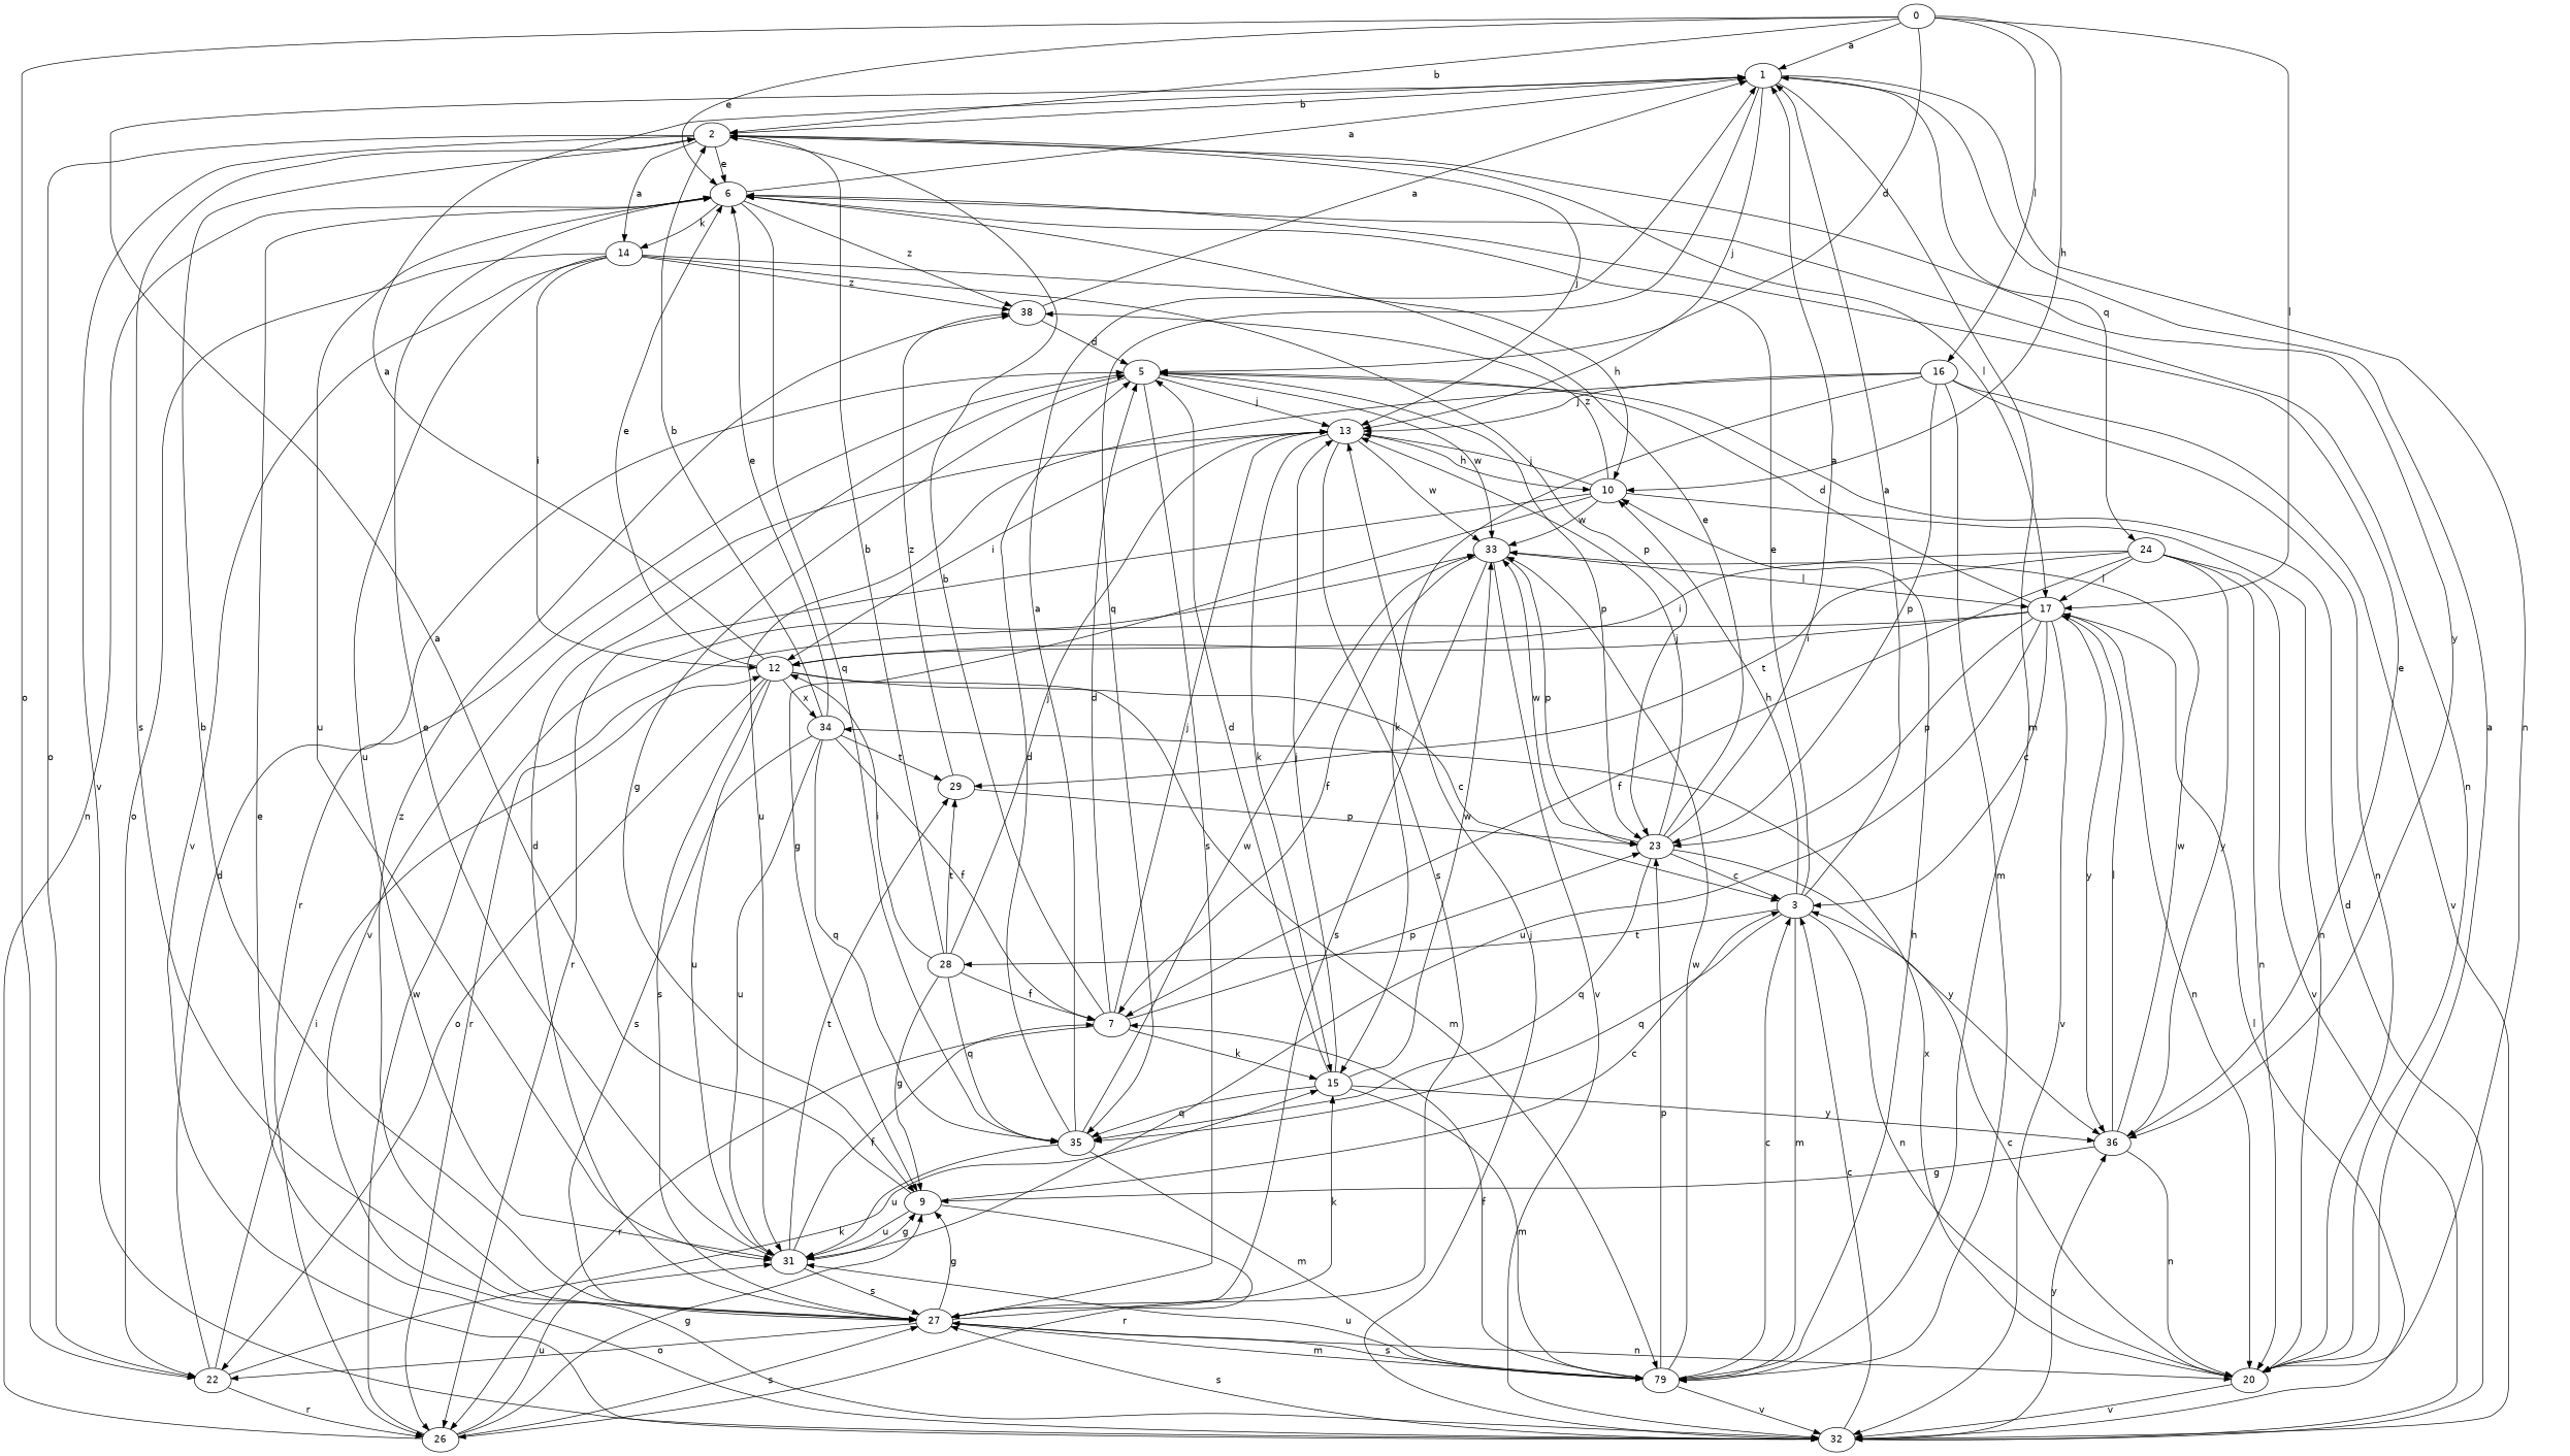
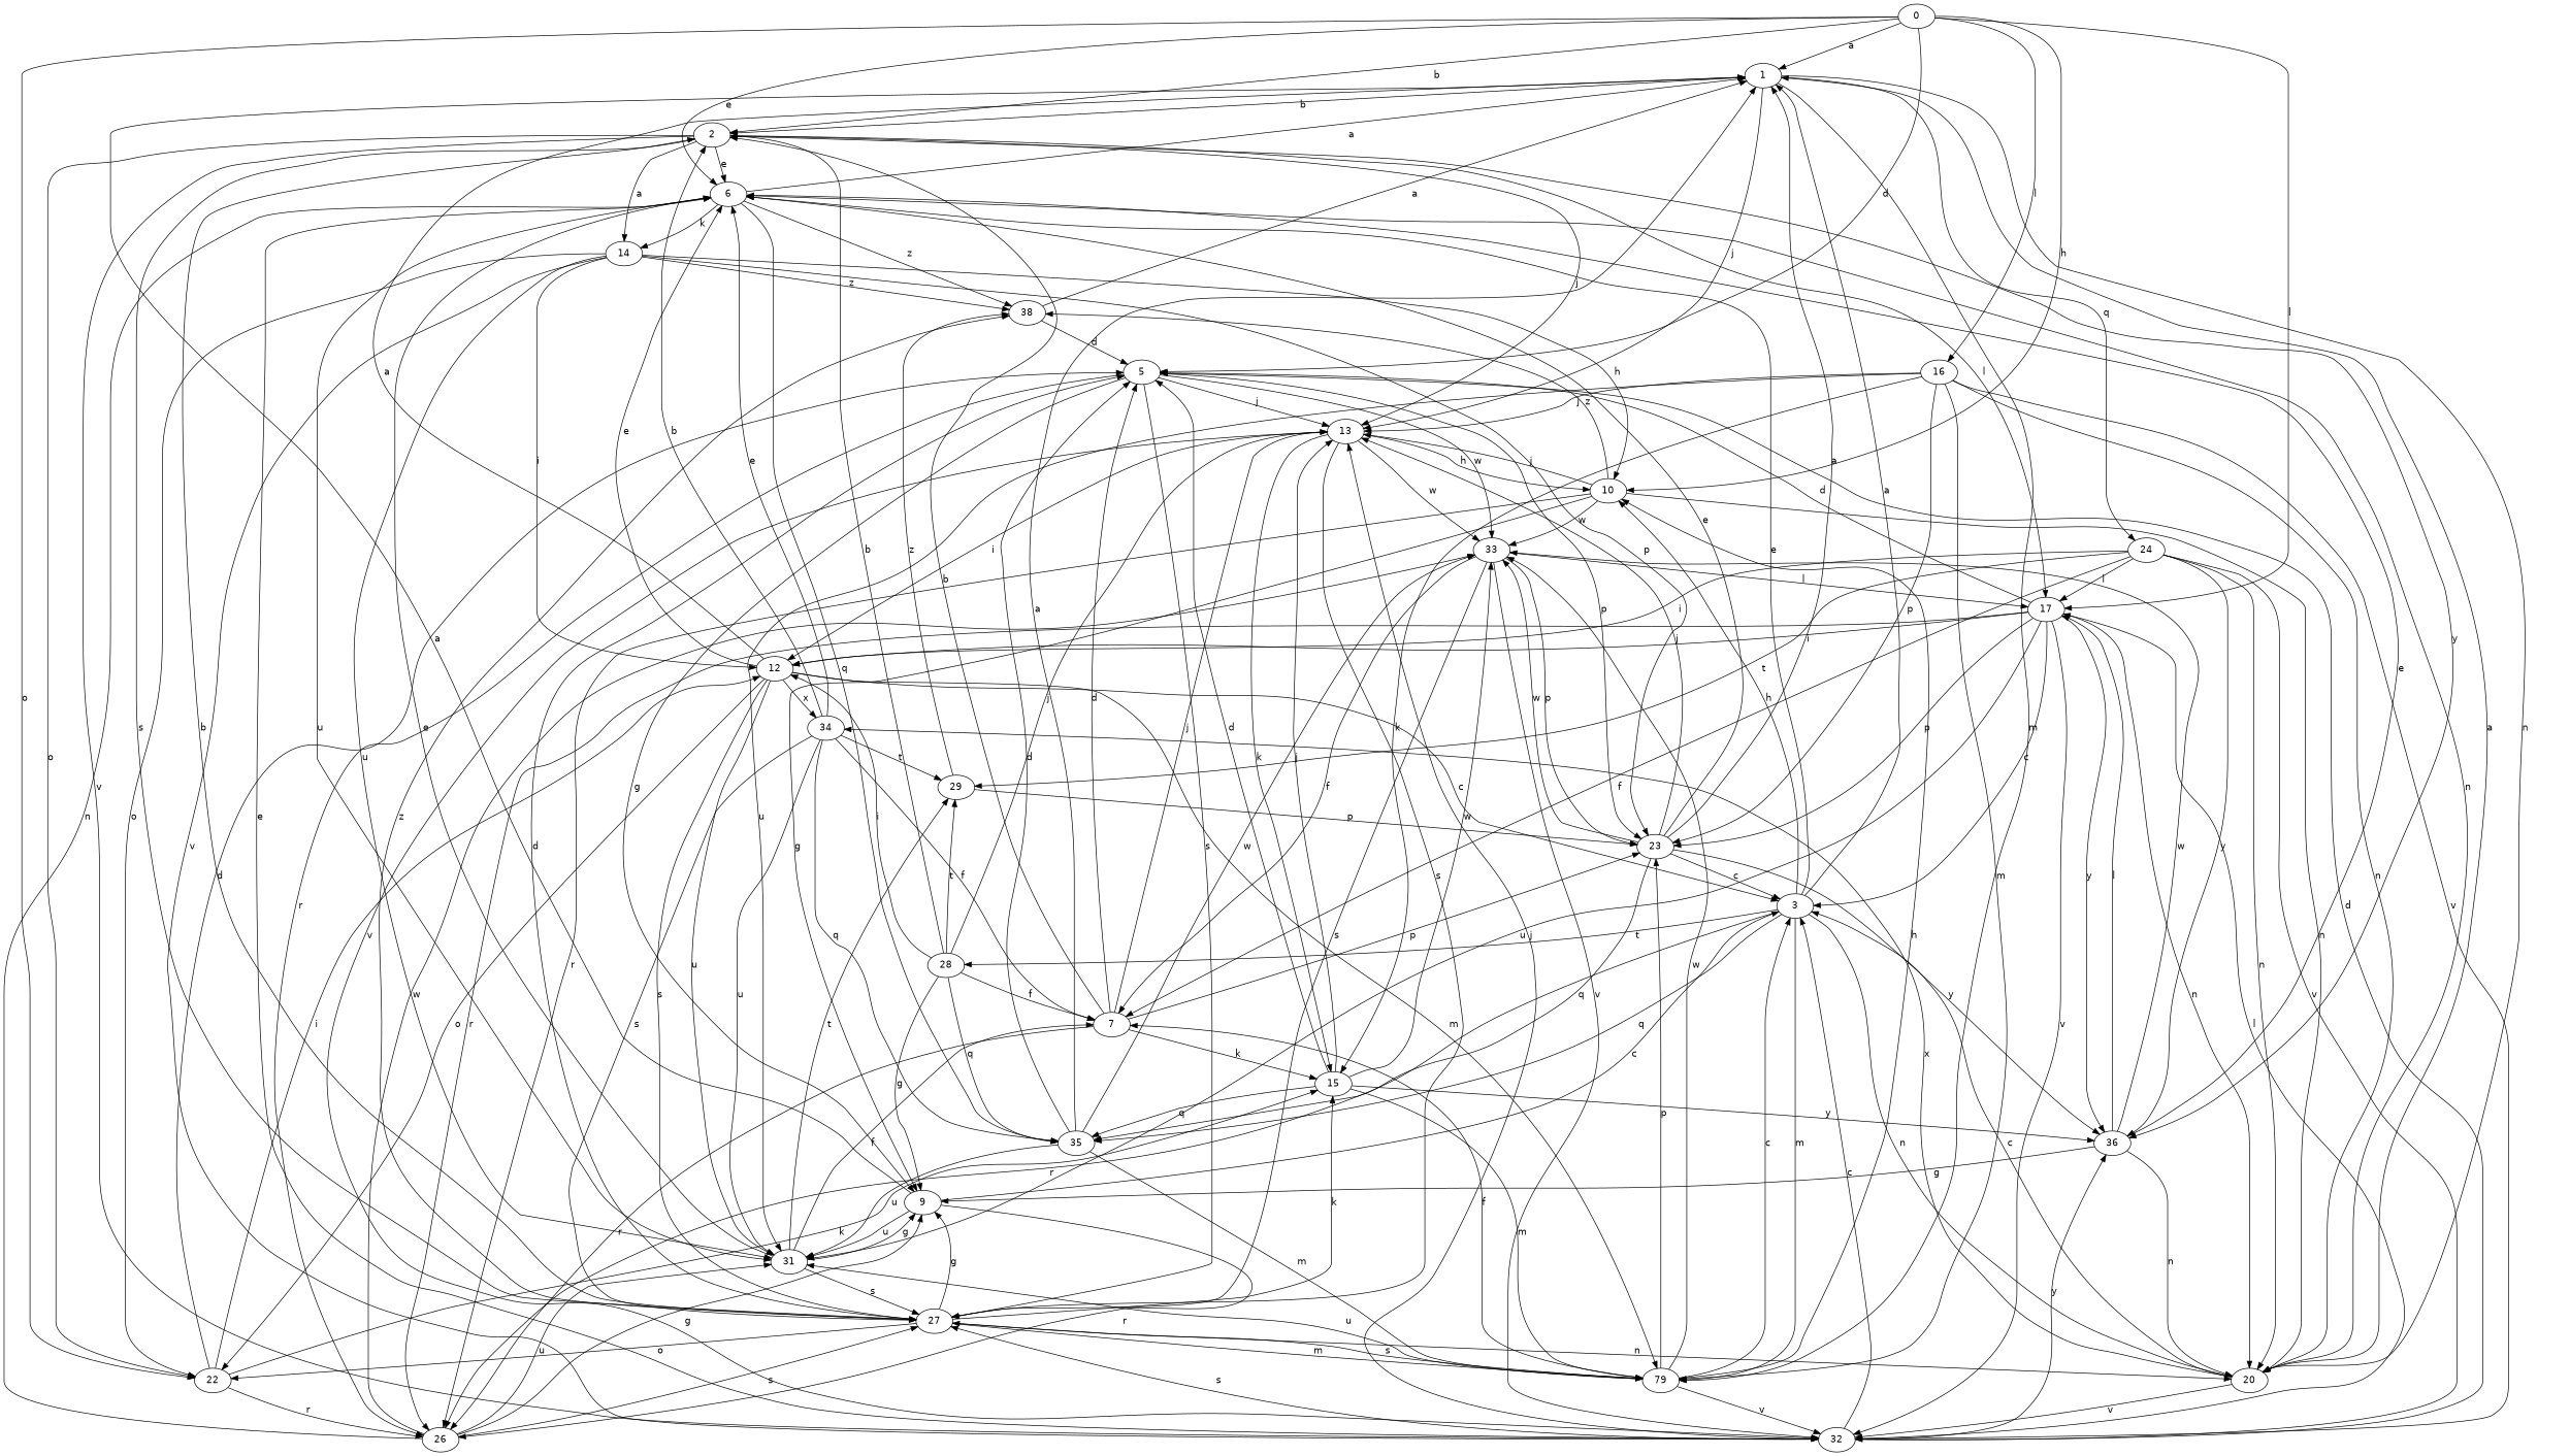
  strict digraph {
    fontname="DejaVu Sans"
    node [fontname="DejaVu Sans"]
    edge [fontname="DejaVu Sans"]
    0
    1
    2
    5
    6
    10
    16
    17
    22
    13
    n11 [label=79]
    20
    24
    n14 [label=35]
    27
    32
    36
    14
    26
    9
    23
    33
    31
    38
    15
    3
    12
    7
    34
    29
    28
    0 -> 1 [label=a]
    0 -> 2 [label=b]
    0 -> 5 [label=d]
    0 -> 6 [label=e]
    0 -> 10 [label=h]
    0 -> 16 [label=l]
    0 -> 17 [label=l]
    0 -> 22 [label=o]
    1 -> 2 [label=b]
    1 -> 13 [label=j]
    1 -> n11 [label=m]
    1 -> 20 [label=n]
    1 -> 24 [label=q]
-   1 -> n14 [label=q]
    2 -> 6 [label=e]
    2 -> 17 [label=l]
    2 -> 22 [label=o]
    2 -> 13 [label=j]
    2 -> 27 [label=s]
    2 -> 32 [label=v]
    2 -> 36 [label=y]
    2 -> 14 [label=a]
    5 -> 13 [label=j]
    5 -> 27 [label=s]
    5 -> 26 [label=r]
    5 -> 9 [label=g]
    5 -> 23 [label=p]
    5 -> 33 [label=w]
    6 -> 1 [label=a]
    6 -> 20 [label=n]
    6 -> n14 [label=q]
    6 -> 14 [label=k]
    6 -> 31 [label=u]
    6 -> 38 [label=z]
    10 -> 13 [label=j]
    10 -> 20 [label=n]
    10 -> 26 [label=r]
    10 -> 9 [label=g]
    10 -> 33 [label=w]
    10 -> 38 [label=z]
    16 -> 13 [label=j]
    16 -> n11 [label=m]
    16 -> 20 [label=n]
    16 -> 32 [label=v]
    16 -> 23 [label=p]
    16 -> 31 [label=u]
    16 -> 15 [label=k]
    17 -> 5 [label=d]
    17 -> 20 [label=n]
    17 -> 32 [label=v]
    17 -> 36 [label=y]
    17 -> 26 [label=r]
    17 -> 23 [label=p]
    17 -> 31 [label=u]
    17 -> 3 [label=c]
    17 -> 12 [label=i]
    22 -> 5 [label=d]
    22 -> 26 [label=r]
    22 -> 15 [label=k]
    22 -> 12 [label=i]
    13 -> 10 [label=h]
    13 -> 27 [label=s]
    13 -> 32 [label=v]
    13 -> 33 [label=w]
    13 -> 15 [label=k]
    13 -> 12 [label=i]
    n11 -> 10 [label=h]
    n11 -> 27 [label=s]
    n11 -> 32 [label=v]
    n11 -> 23 [label=p]
    n11 -> 33 [label=w]
    n11 -> 31 [label=u]
    n11 -> 3 [label=c]
    n11 -> 7 [label=f]
    20 -> 1 [label=a]
    20 -> 32 [label=v]
    20 -> 3 [label=c]
    20 -> 34 [label=x]
    24 -> 17 [label=l]
    24 -> 20 [label=n]
    24 -> 32 [label=v]
    24 -> 36 [label=y]
    24 -> 12 [label=i]
    24 -> 7 [label=f]
    24 -> 29 [label=t]
    n14 -> 1 [label=a]
    n14 -> 5 [label=d]
    n14 -> n11 [label=m]
    n14 -> 33 [label=w]
    n14 -> 31 [label=u]
    27 -> 2 [label=b]
    27 -> 5 [label=d]
    27 -> 22 [label=o]
    27 -> n11 [label=m]
    27 -> 20 [label=n]
    27 -> 9 [label=g]
    27 -> 38 [label=z]
    27 -> 15 [label=k]
    32 -> 5 [label=d]
    32 -> 6 [label=e]
    32 -> 17 [label=l]
    32 -> 13 [label=j]
    32 -> 27 [label=s]
    32 -> 36 [label=y]
    32 -> 3 [label=c]
    36 -> 6 [label=e]
    36 -> 17 [label=l]
    36 -> 20 [label=n]
    36 -> 9 [label=g]
    36 -> 33 [label=w]
    14 -> 10 [label=h]
    14 -> 22 [label=o]
    14 -> 32 [label=v]
    14 -> 23 [label=p]
    14 -> 31 [label=u]
    14 -> 38 [label=z]
    14 -> 12 [label=i]
    26 -> 6 [label=n]
    26 -> 27 [label=s]
    26 -> 9 [label=g]
    26 -> 33 [label=w]
    26 -> 31 [label=u]
    9 -> 1 [label=a]
    9 -> 26 [label=r]
    9 -> 31 [label=u]
    9 -> 3 [label=c]
    23 -> 1 [label=a]
    23 -> 6 [label=e]
    23 -> 13 [label=j]
    23 -> n14 [label=q]
    23 -> 36 [label=y]
    23 -> 33 [label=w]
    23 -> 3 [label=c]
    33 -> 17 [label=l]
    33 -> 27 [label=s]
    33 -> 32 [label=v]
    33 -> 23 [label=p]
    33 -> 7 [label=f]
    31 -> 6 [label=e]
    31 -> 27 [label=s]
    31 -> 9 [label=g]
    31 -> 7 [label=f]
    31 -> 29 [label=t]
    38 -> 1 [label=a]
    38 -> 5 [label=d]
    15 -> 5 [label=d]
    15 -> 13 [label=j]
    15 -> n11 [label=m]
    15 -> n14 [label=q]
    15 -> 36 [label=y]
    15 -> 33 [label=w]
    3 -> 1 [label=a]
    3 -> 6 [label=e]
    3 -> 10 [label=h]
    3 -> n11 [label=m]
    3 -> 20 [label=n]
    3 -> n14 [label=q]
+   3 -> 26 [label=r]
    3 -> 28 [label=t]
    12 -> 1 [label=a]
    12 -> 6 [label=e]
    12 -> 22 [label=o]
    12 -> n11 [label=m]
    12 -> 27 [label=s]
    12 -> 31 [label=u]
    12 -> 3 [label=c]
    12 -> 34 [label=x]
    7 -> 2 [label=b]
    7 -> 5 [label=d]
    7 -> 13 [label=j]
    7 -> 26 [label=r]
    7 -> 23 [label=p]
    7 -> 15 [label=k]
    34 -> 2 [label=b]
    34 -> 6 [label=e]
    34 -> n14 [label=q]
    34 -> 27 [label=s]
    34 -> 31 [label=u]
    34 -> 7 [label=f]
    34 -> 29 [label=t]
    29 -> 23 [label=p]
    29 -> 38 [label=z]
    28 -> 2 [label=b]
    28 -> 13 [label=j]
    28 -> n14 [label=q]
    28 -> 9 [label=g]
    28 -> 12 [label=i]
    28 -> 7 [label=f]
    28 -> 29 [label=t]
  }
